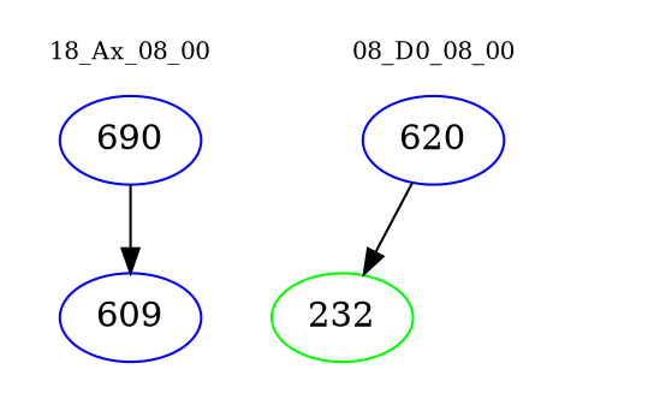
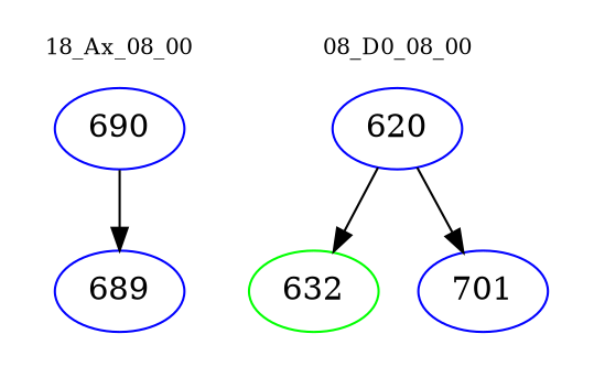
  digraph {
    node [color=blue]
    edge [color=black]
    n1 [label=690]
-   n2 [label=609]
+   n2 [label=689]
    n3 [label=620]
-   n4 [color=green label=232]
+   n4 [color=green label=632]
+   n5 [label=701]
    subgraph cluster_1 {
      color=white
      fontsize=10
      label="18_Ax_08_00"
      n1
      n2
    }
    subgraph cluster_2 {
      color=white
      fontsize=10
      label="08_D0_08_00"
      n3
      n4
+     n5
    }
    n1 -> n2
    n3 -> n4
+   n3 -> n5
  }
